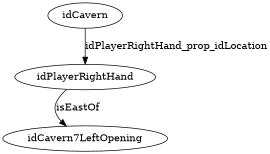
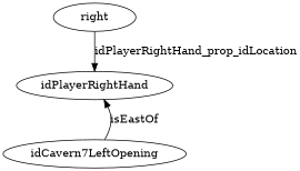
  strict digraph {
    idPlayerRightHand [node_type=entity_node root=root]
    idCavern7LeftOpening
-   right [label=idCavern]
-   idPlayerRightHand -> idCavern7LeftOpening [edge_type=relationship label=isEastOf]
+   right
+   idCavern7LeftOpening -> idPlayerRightHand [edge_type=relationship label=isEastOf]
    right -> idPlayerRightHand [edge_type=property label=idPlayerRightHand_prop_idLocation]
  }
